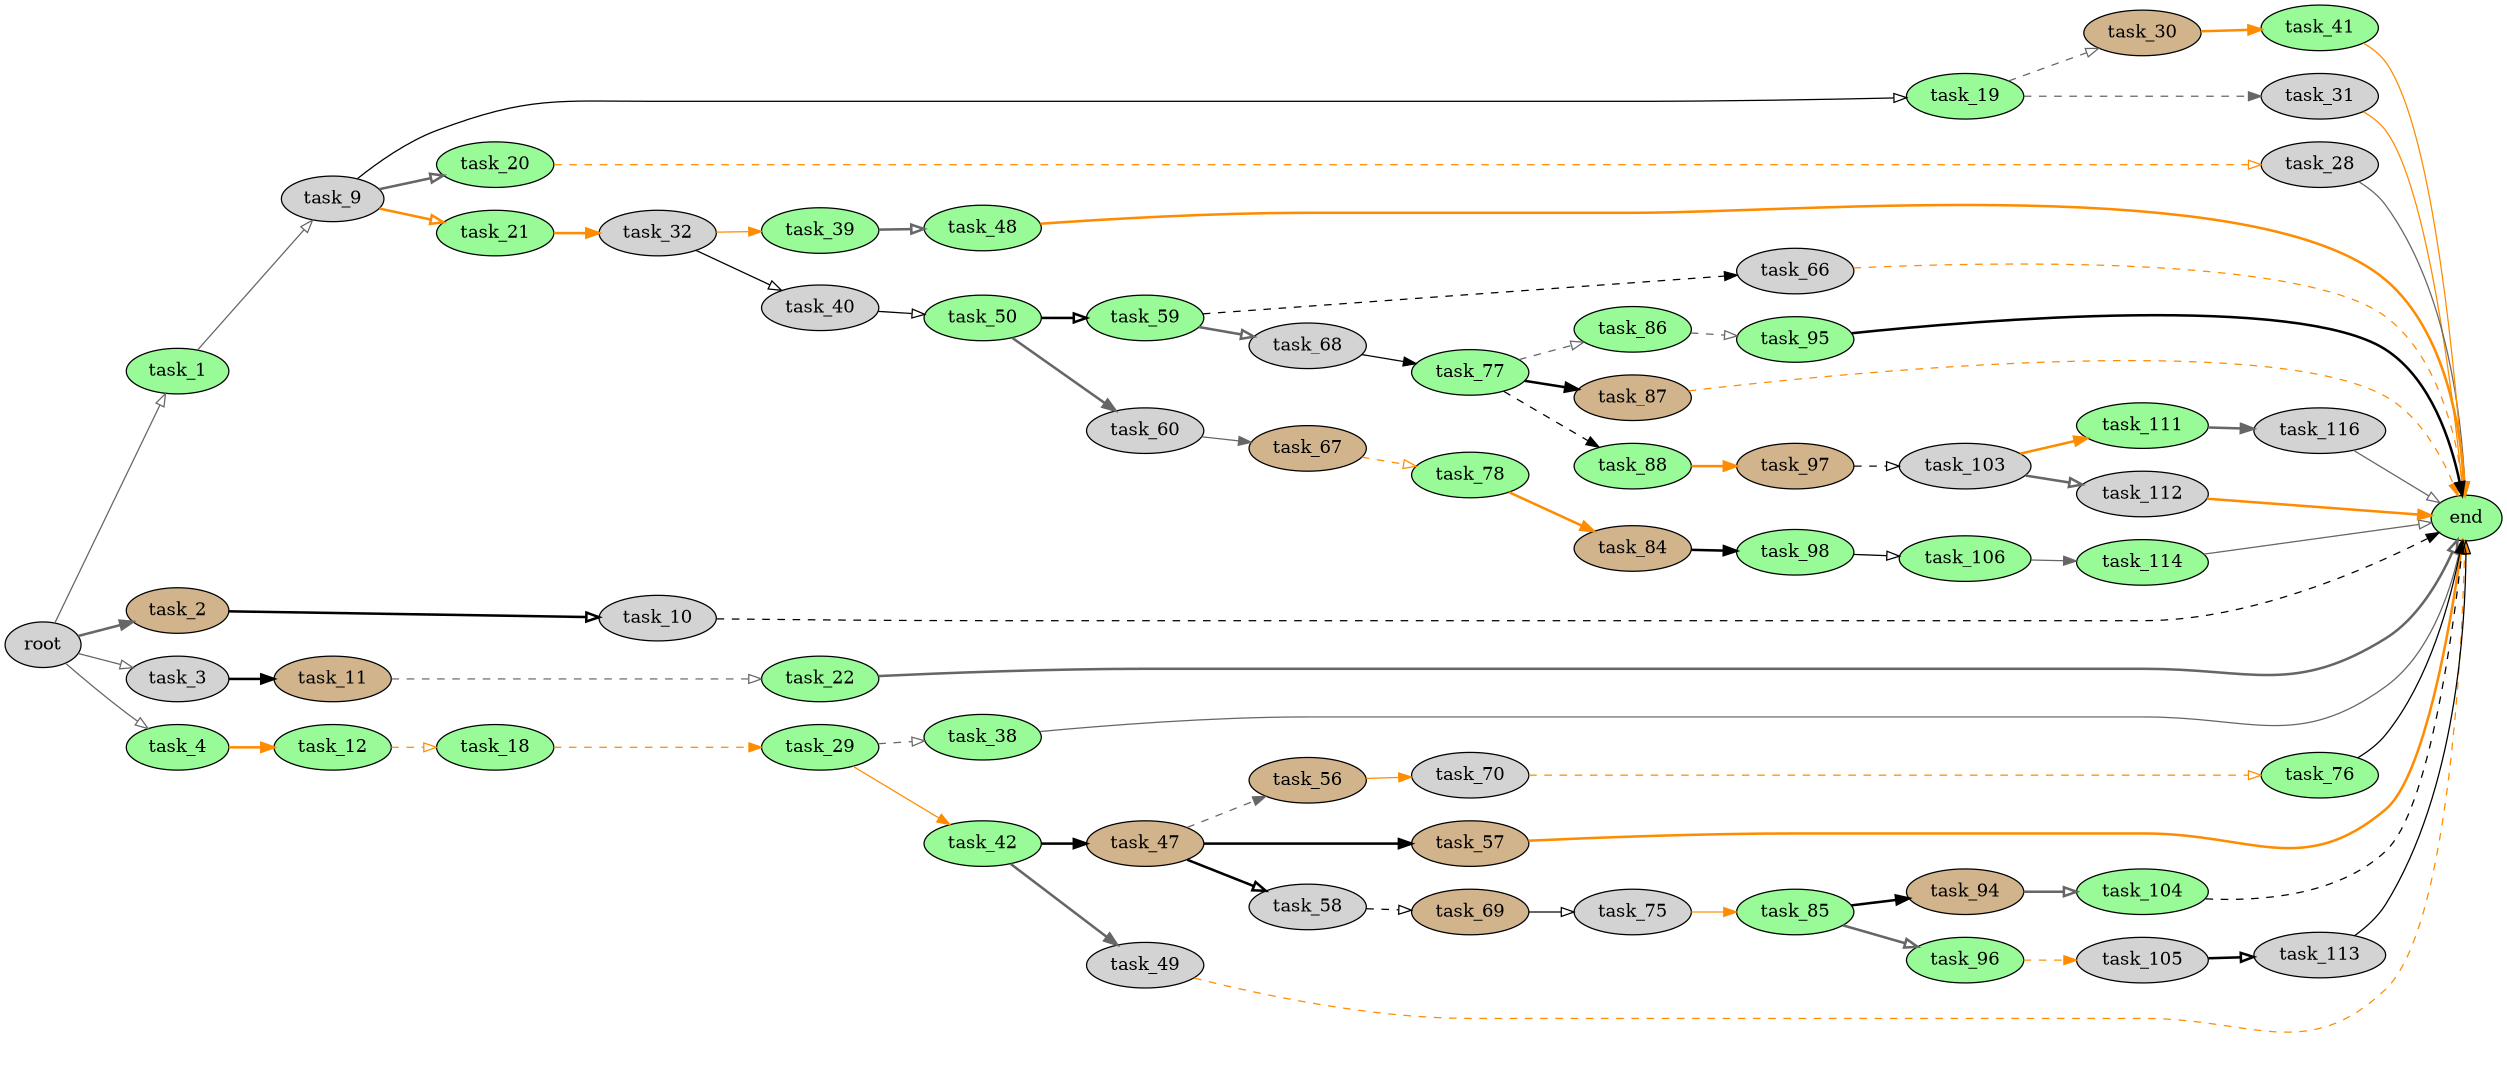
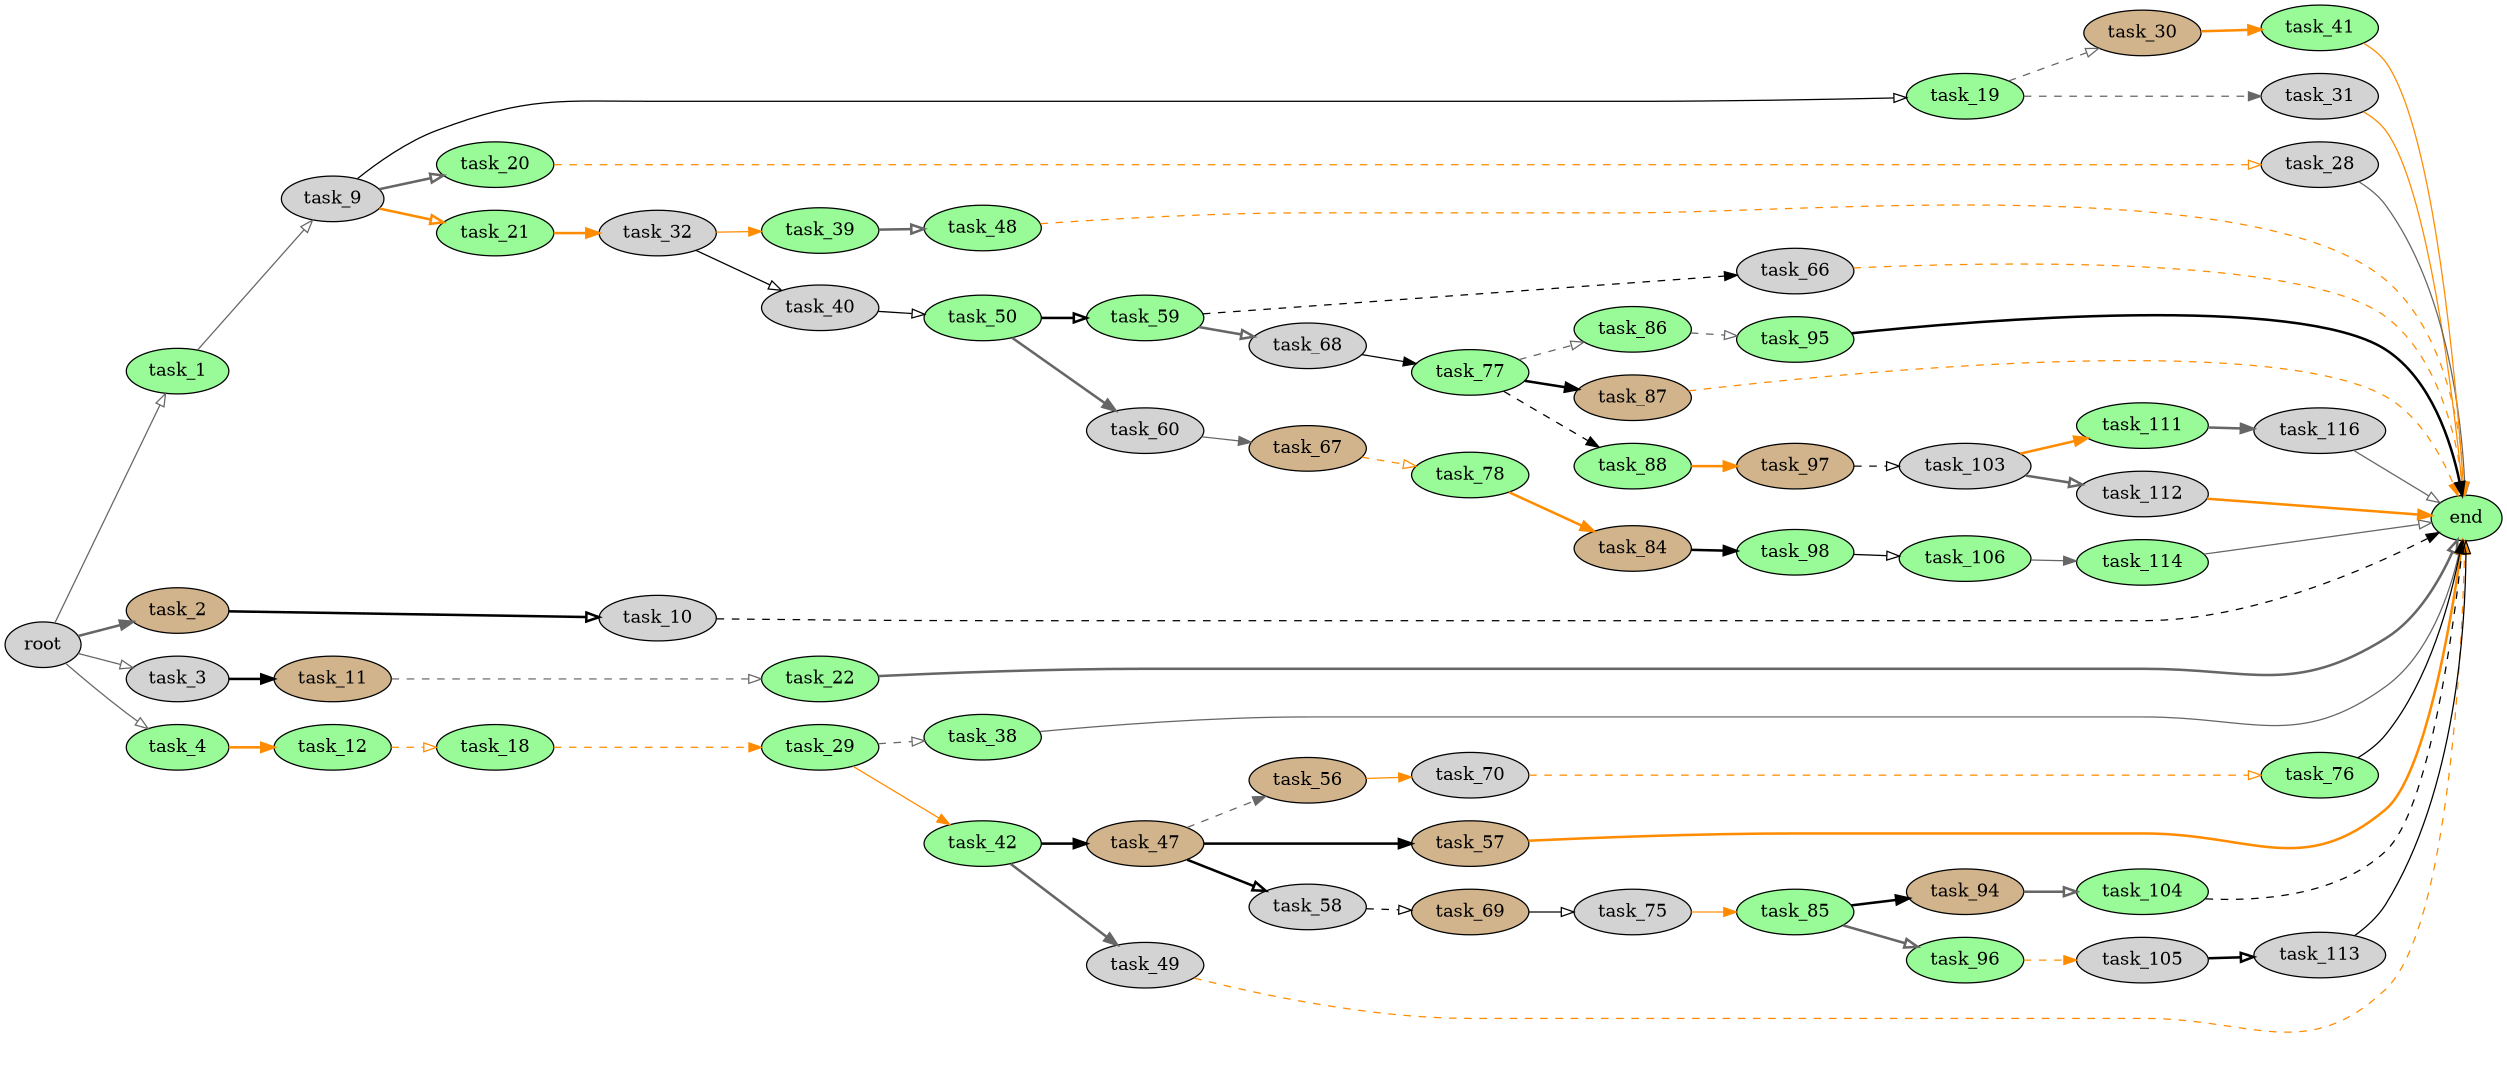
  digraph {
    rankdir=LR
    node [fillcolor=palegreen style=filled]
    edge [arrowhead=normal color=gray40 style=bold]
    root [fillcolor=lightgrey]
    task_1
    task_2 [fillcolor=tan]
    task_3 [fillcolor=lightgrey]
    task_4
    task_9 [fillcolor=lightgrey]
    task_10 [fillcolor=lightgrey]
    task_11 [fillcolor=tan]
    task_12
    task_19
    task_20
    task_21
    end
    task_22
    task_18
    task_30 [fillcolor=tan]
    task_31 [fillcolor=lightgrey]
    task_28 [fillcolor=lightgrey]
    task_32 [fillcolor=lightgrey]
    task_29
    task_41
    task_39
    task_40 [fillcolor=lightgrey]
    task_38
    task_42
    task_47 [fillcolor=tan]
    task_49 [fillcolor=lightgrey]
    task_48
    task_50
    task_56 [fillcolor=tan]
    task_57 [fillcolor=tan]
    task_58 [fillcolor=lightgrey]
    task_59
    task_60 [fillcolor=lightgrey]
    task_66 [fillcolor=lightgrey]
    task_68 [fillcolor=lightgrey]
    task_67 [fillcolor=tan]
    task_70 [fillcolor=lightgrey]
    task_69 [fillcolor=tan]
    task_76
    task_75 [fillcolor=lightgrey]
    task_77
    task_78
    task_85
    task_86
    task_87 [fillcolor=tan]
    task_88
    task_84 [fillcolor=tan]
    task_98
    task_95
    task_97 [fillcolor=tan]
    task_94 [fillcolor=tan]
    task_96
    task_104
    task_105 [fillcolor=lightgrey]
    task_103 [fillcolor=lightgrey]
    task_106
    task_114
    task_113 [fillcolor=lightgrey]
    task_111
    task_112 [fillcolor=lightgrey]
    task_116 [fillcolor=lightgrey]
    root -> task_1 [arrowhead=onormal style=solid]
    root -> task_2
    root -> task_3 [arrowhead=onormal style=solid]
    root -> task_4 [arrowhead=onormal style=solid]
    task_1 -> task_9 [arrowhead=onormal style=solid]
    task_2 -> task_10 [arrowhead=onormal color=black]
    task_3 -> task_11 [color=black]
    task_4 -> task_12 [color=darkorange]
    task_9 -> task_19 [arrowhead=onormal color=black style=solid]
    task_9 -> task_20 [arrowhead=onormal]
    task_9 -> task_21 [arrowhead=onormal color=darkorange]
    task_10 -> end [color=black style=dashed]
    task_11 -> task_22 [arrowhead=onormal style=dashed]
    task_12 -> task_18 [arrowhead=onormal color=darkorange style=dashed]
    task_19 -> task_30 [arrowhead=onormal style=dashed]
    task_19 -> task_31 [style=dashed]
    task_20 -> task_28 [arrowhead=onormal color=darkorange style=dashed]
    task_21 -> task_32 [color=darkorange]
    task_22 -> end [arrowhead=onormal]
    task_18 -> task_29 [color=darkorange style=dashed]
    task_30 -> task_41 [color=darkorange]
    task_31 -> end [color=darkorange style=solid]
    task_28 -> end [arrowhead=onormal style=solid]
    task_32 -> task_39 [color=darkorange style=solid]
    task_32 -> task_40 [arrowhead=onormal color=black style=solid]
    task_29 -> task_38 [arrowhead=onormal style=dashed]
    task_29 -> task_42 [color=darkorange style=solid]
    task_41 -> end [color=darkorange style=solid]
    task_39 -> task_48 [arrowhead=onormal]
    task_40 -> task_50 [arrowhead=onormal color=black style=solid]
    task_38 -> end [style=solid]
    task_42 -> task_47 [color=black]
    task_42 -> task_49
    task_47 -> task_56 [style=dashed]
    task_47 -> task_57 [color=black]
    task_47 -> task_58 [arrowhead=onormal color=black]
    task_49 -> end [color=darkorange style=dashed]
-   task_48 -> end [color=darkorange]
+   task_48 -> end [color=darkorange style=dashed]
    task_50 -> task_59 [arrowhead=onormal color=black]
    task_50 -> task_60
    task_56 -> task_70 [color=darkorange style=solid]
    task_57 -> end [color=darkorange]
    task_58 -> task_69 [arrowhead=onormal color=black style=dashed]
    task_59 -> task_66 [color=black style=dashed]
    task_59 -> task_68 [arrowhead=onormal]
    task_60 -> task_67 [style=solid]
    task_66 -> end [color=darkorange style=dashed]
    task_68 -> task_77 [color=black style=solid]
    task_67 -> task_78 [arrowhead=onormal color=darkorange style=dashed]
    task_70 -> task_76 [arrowhead=onormal color=darkorange style=dashed]
    task_69 -> task_75 [arrowhead=onormal color=black style=solid]
    task_76 -> end [color=black style=solid]
    task_75 -> task_85 [color=darkorange style=solid]
    task_77 -> task_86 [arrowhead=onormal style=dashed]
    task_77 -> task_87 [color=black]
    task_77 -> task_88 [color=black style=dashed]
    task_78 -> task_84 [color=darkorange]
    task_85 -> task_94 [color=black]
    task_85 -> task_96 [arrowhead=onormal]
    task_86 -> task_95 [arrowhead=onormal style=dashed]
    task_87 -> end [color=darkorange style=dashed]
    task_88 -> task_97 [color=darkorange]
    task_84 -> task_98 [color=black]
    task_98 -> task_106 [arrowhead=onormal color=black style=solid]
    task_95 -> end [color=black]
    task_97 -> task_103 [arrowhead=onormal color=black style=dashed]
    task_94 -> task_104 [arrowhead=onormal]
    task_96 -> task_105 [color=darkorange style=dashed]
    task_104 -> end [arrowhead=onormal color=black style=dashed]
    task_105 -> task_113 [arrowhead=onormal color=black]
    task_103 -> task_111 [color=darkorange]
    task_103 -> task_112 [arrowhead=onormal]
    task_106 -> task_114 [style=solid]
    task_114 -> end [arrowhead=onormal style=solid]
    task_113 -> end [arrowhead=onormal color=black style=solid]
    task_111 -> task_116
    task_112 -> end [color=darkorange]
    task_116 -> end [arrowhead=onormal style=solid]
  }
